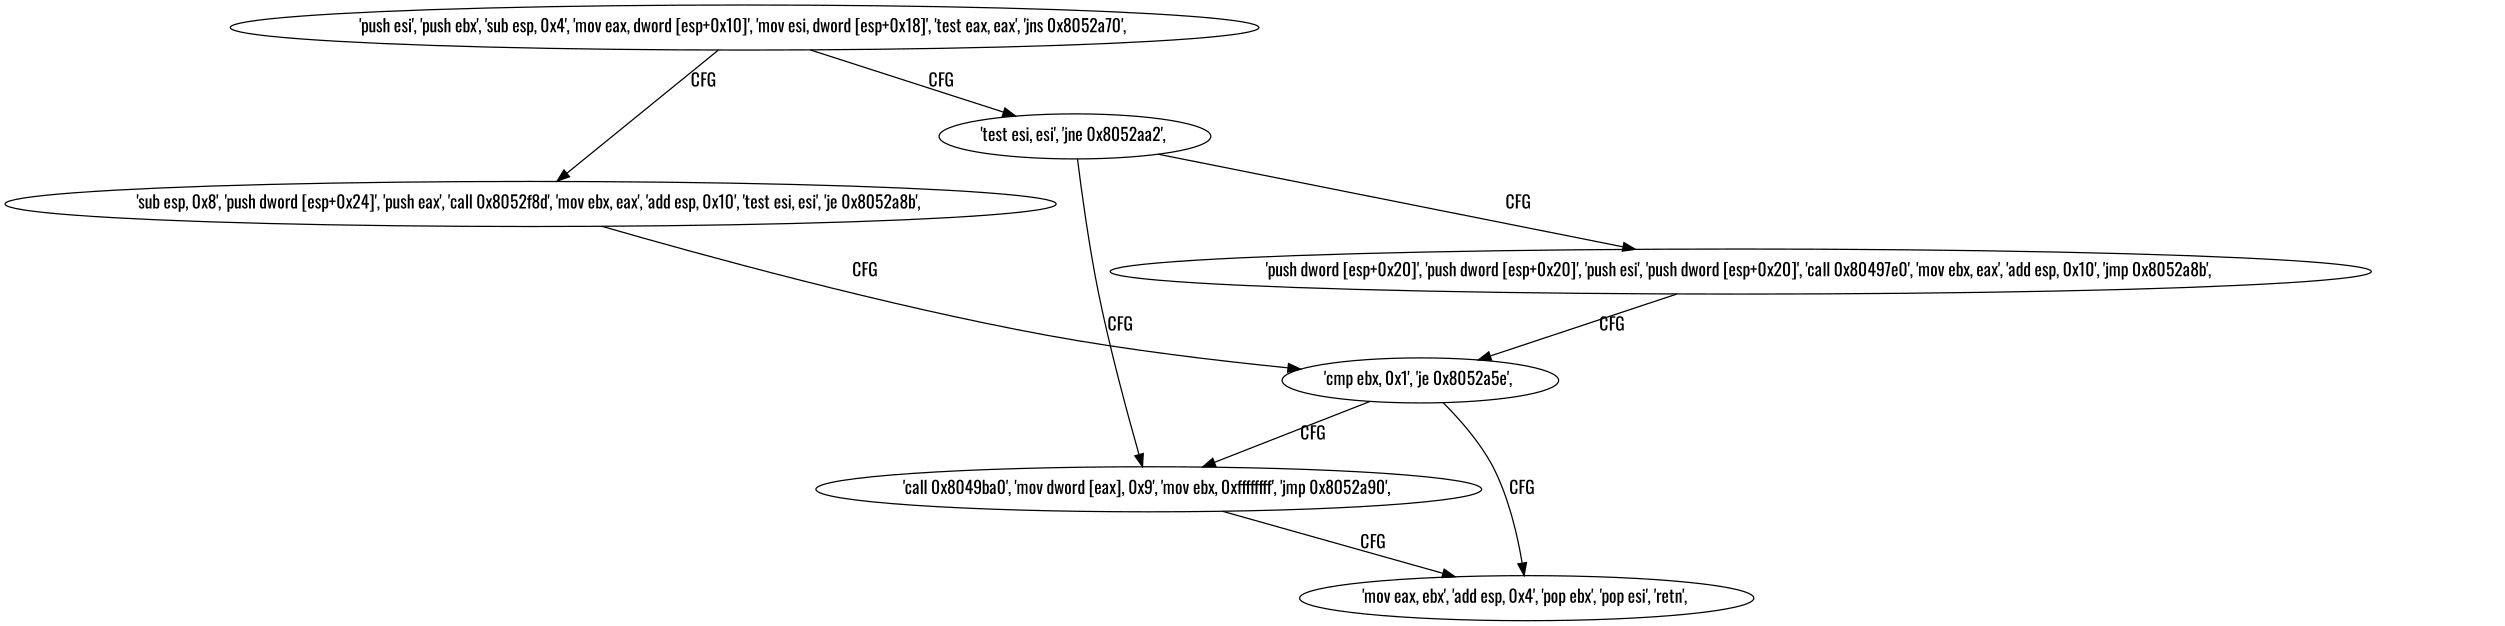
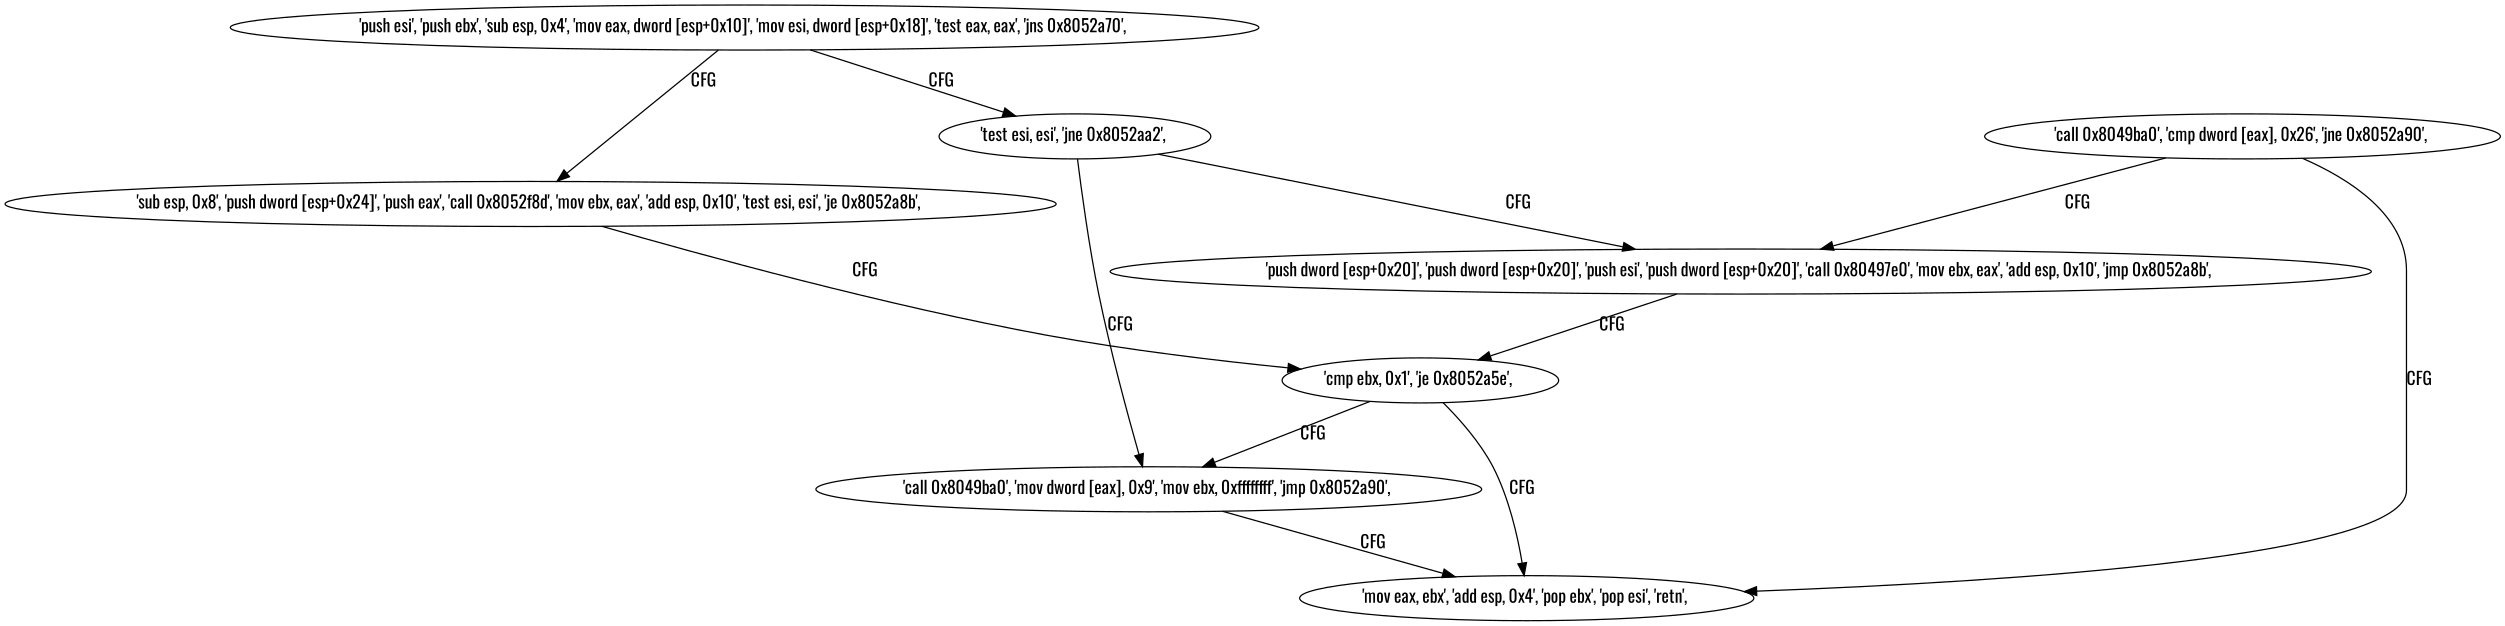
  digraph {
    fontname=Oswald
    node [fontname=Oswald]
    edge [fontname=Oswald]
    n1 [label="'push esi', 'push ebx', 'sub esp, 0x4', 'mov eax, dword [esp+0x10]', 'mov esi, dword [esp+0x18]', 'test eax, eax', 'jns 0x8052a70', "]
    n2 [label="'sub esp, 0x8', 'push dword [esp+0x24]', 'push eax', 'call 0x8052f8d', 'mov ebx, eax', 'add esp, 0x10', 'test esi, esi', 'je 0x8052a8b', "]
    n3 [label="'test esi, esi', 'jne 0x8052aa2', "]
    n4 [label="'cmp ebx, 0x1', 'je 0x8052a5e', "]
    n5 [label="'push dword [esp+0x20]', 'push dword [esp+0x20]', 'push esi', 'push dword [esp+0x20]', 'call 0x80497e0', 'mov ebx, eax', 'add esp, 0x10', 'jmp 0x8052a8b', "]
    n6 [label="'call 0x8049ba0', 'mov dword [eax], 0x9', 'mov ebx, 0xffffffff', 'jmp 0x8052a90', "]
    n7 [label="'mov eax, ebx', 'add esp, 0x4', 'pop ebx', 'pop esi', 'retn', "]
+   n8 [label="'call 0x8049ba0', 'cmp dword [eax], 0x26', 'jne 0x8052a90', "]
    n1 -> n2 [label=CFG]
    n1 -> n3 [label=CFG]
    n2 -> n4 [label=CFG]
    n3 -> n5 [label=CFG]
    n3 -> n6 [label=CFG]
    n4 -> n6 [label=CFG]
    n4 -> n7 [label=CFG]
    n5 -> n4 [label=CFG]
    n6 -> n7 [label=CFG]
+   n8 -> n5 [label=CFG]
+   n8 -> n7 [label=CFG]
  }
